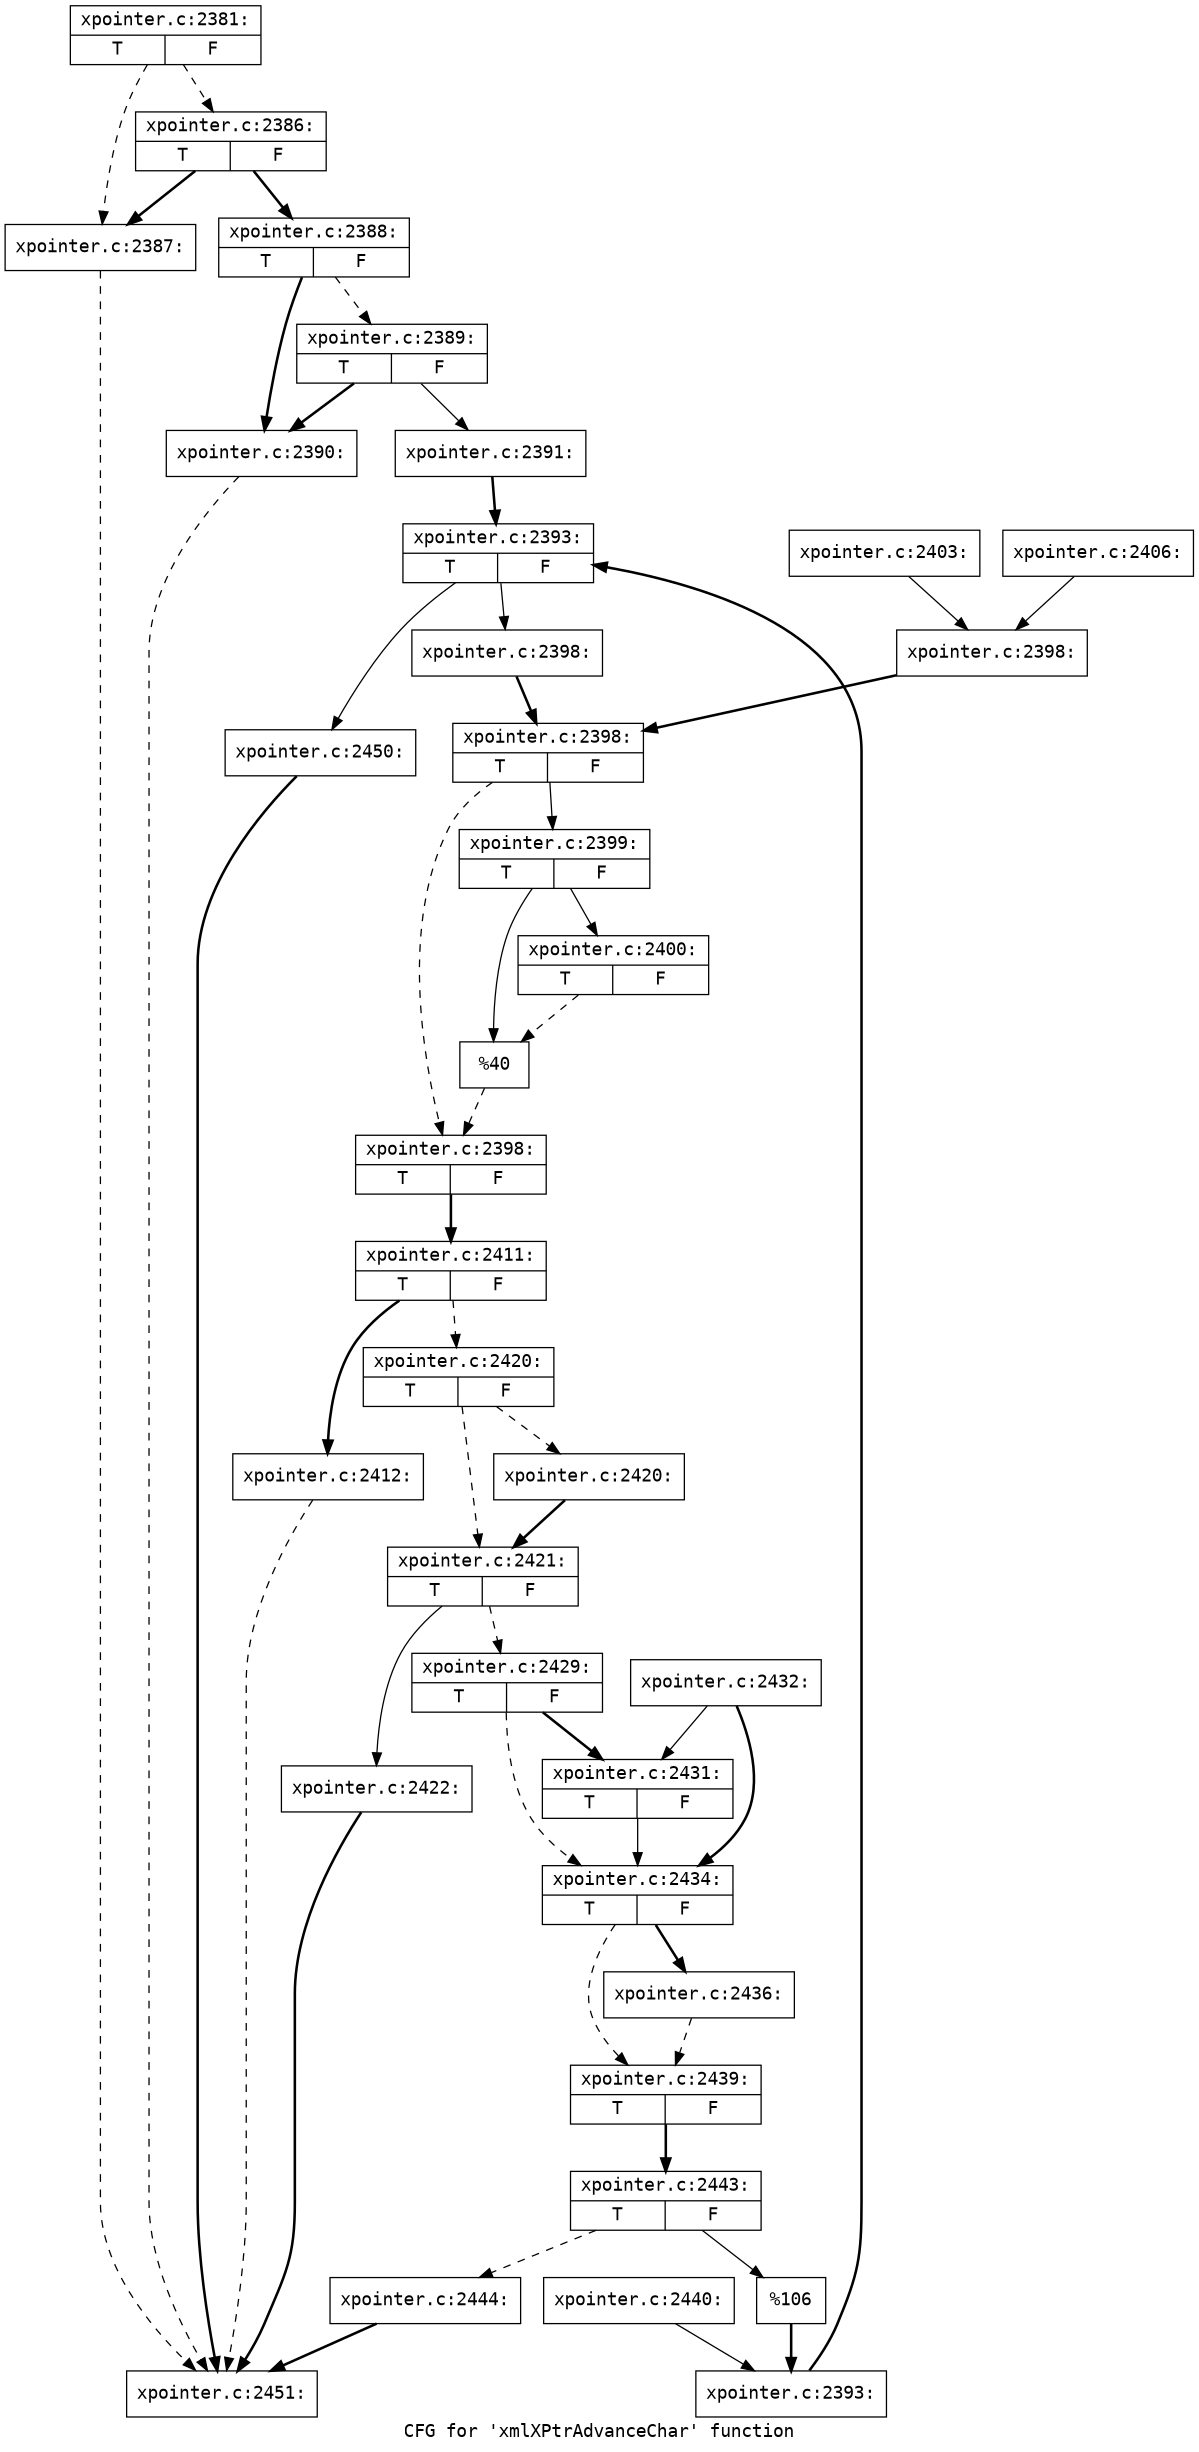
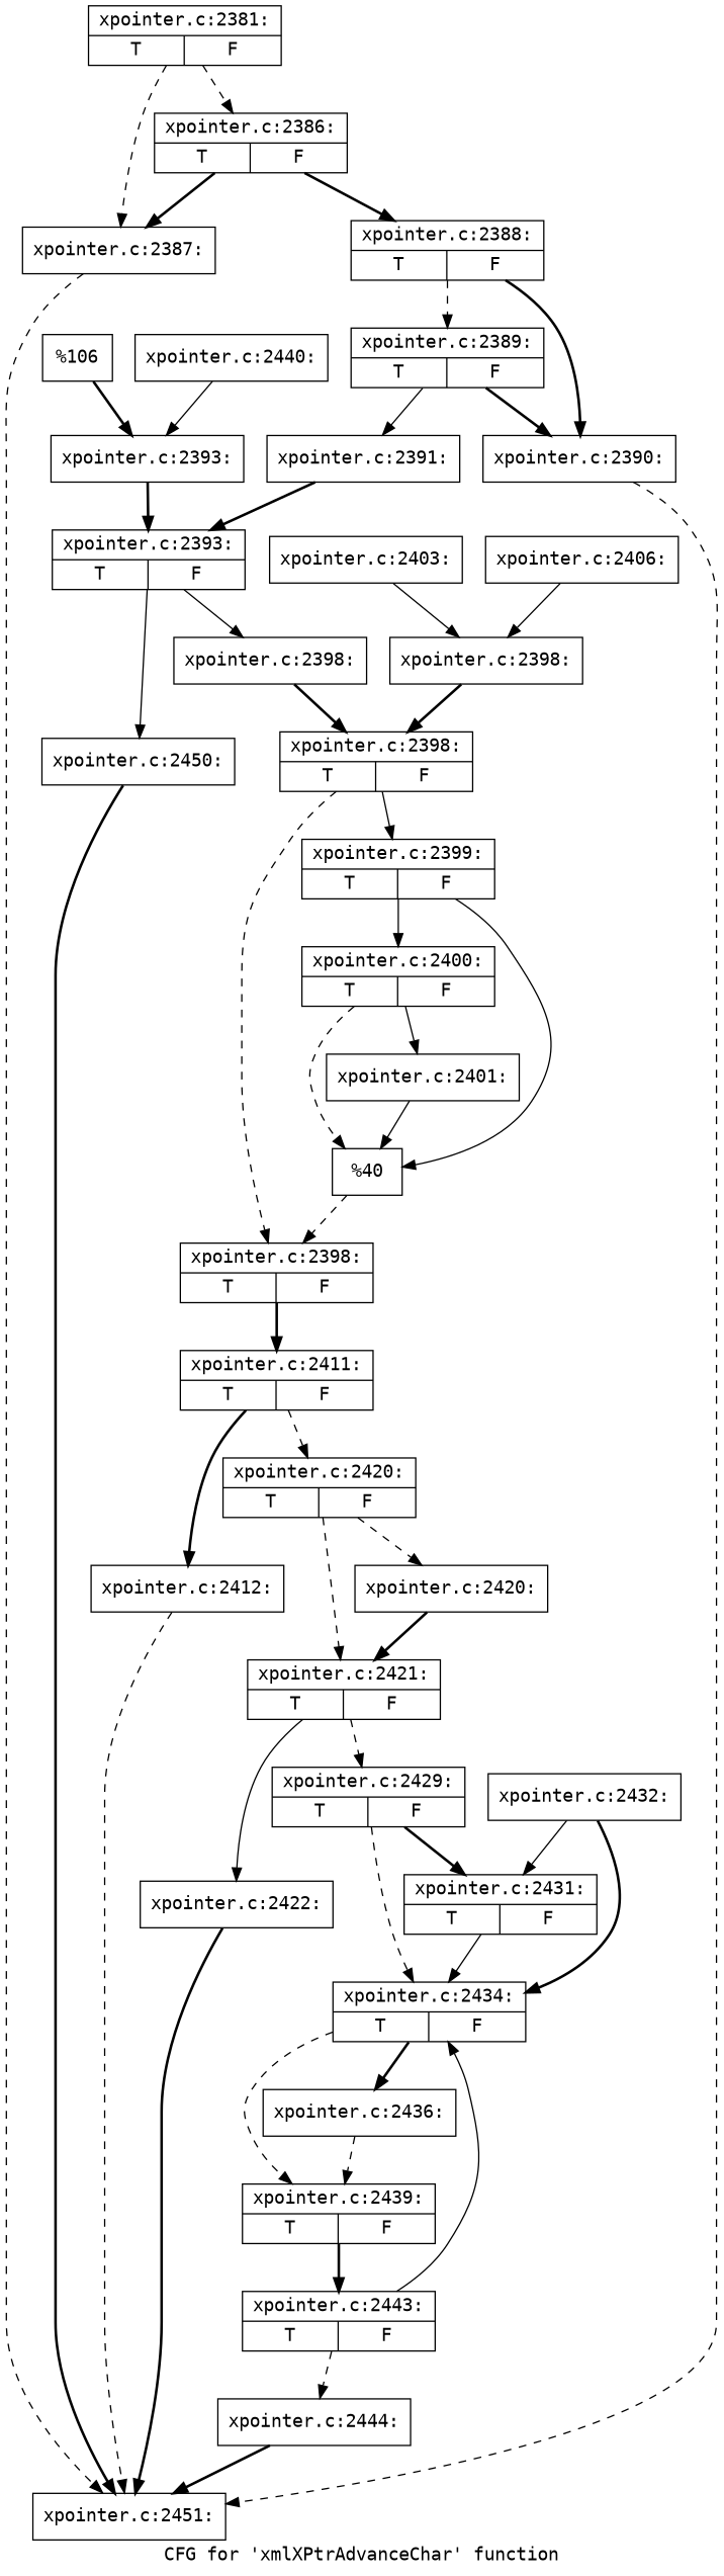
  digraph {
    fontname="DejaVu Sans Mono"
    label="CFG for 'xmlXPtrAdvanceChar' function"
    node [fontname="DejaVu Sans Mono" shape=record]
    edge [fontname="DejaVu Sans Mono" style=bold]
    n1 [label="{xpointer.c:2381:|{<s0>T|<s1>F}}"]
    n2 [label="{xpointer.c:2387:}"]
    n3 [label="{xpointer.c:2386:|{<s0>T|<s1>F}}"]
    n4 [label="{xpointer.c:2451:}"]
    n5 [label="{xpointer.c:2388:|{<s0>T|<s1>F}}"]
    n6 [label="{xpointer.c:2390:}"]
    n7 [label="{xpointer.c:2389:|{<s0>T|<s1>F}}"]
    n8 [label="{xpointer.c:2391:}"]
    n9 [label="{xpointer.c:2393:|{<s0>T|<s1>F}}"]
    n10 [label="{xpointer.c:2398:}"]
    n11 [label="{xpointer.c:2450:}"]
    n12 [label="{xpointer.c:2398:|{<s0>T|<s1>F}}"]
    n13 [label="{xpointer.c:2399:|{<s0>T|<s1>F}}"]
    n14 [label="{xpointer.c:2398:|{<s0>T|<s1>F}}"]
    n15 [label="{%40}"]
    n16 [label="{xpointer.c:2400:|{<s0>T|<s1>F}}"]
    n17 [label="{xpointer.c:2411:|{<s0>T|<s1>F}}"]
+   n18 [label="{xpointer.c:2401:}"]
    n19 [label="{xpointer.c:2412:}"]
    n20 [label="{xpointer.c:2420:|{<s0>T|<s1>F}}"]
    n21 [label="{xpointer.c:2403:}"]
    n22 [label="{xpointer.c:2398:}"]
    n23 [label="{xpointer.c:2406:}"]
    n24 [label="{xpointer.c:2420:}"]
    n25 [label="{xpointer.c:2421:|{<s0>T|<s1>F}}"]
    n26 [label="{xpointer.c:2422:}"]
    n27 [label="{xpointer.c:2429:|{<s0>T|<s1>F}}"]
    n28 [label="{xpointer.c:2431:|{<s0>T|<s1>F}}"]
    n29 [label="{xpointer.c:2434:|{<s0>T|<s1>F}}"]
    n30 [label="{xpointer.c:2436:}"]
    n31 [label="{xpointer.c:2439:|{<s0>T|<s1>F}}"]
    n32 [label="{xpointer.c:2432:}"]
    n33 [label="{xpointer.c:2443:|{<s0>T|<s1>F}}"]
    n34 [label="{xpointer.c:2440:}"]
    n35 [label="{xpointer.c:2393:}"]
    n36 [label="{xpointer.c:2444:}"]
    n37 [label="{%106}"]
    n1 -> n2 [style=dashed]
    n1 -> n3 [style=dashed]
    n2 -> n4 [style=dashed]
    n3 -> n2
    n3 -> n5
    n5 -> n6
    n5 -> n7 [style=dashed]
    n6 -> n4 [style=dashed]
    n7 -> n6
    n7 -> n8 [style=solid]
    n8 -> n9
    n9 -> n10 [style=solid]
    n9 -> n11 [style=solid]
    n10 -> n12
    n11 -> n4
    n12 -> n13 [style=solid]
    n12 -> n14 [style=dashed]
    n13 -> n15 [style=solid]
    n13 -> n16 [style=solid]
    n14 -> n17
    n15 -> n14 [style=dashed]
    n16 -> n15 [style=dashed]
+   n16 -> n18 [style=solid]
    n17 -> n19
    n17 -> n20 [style=dashed]
+   n18 -> n15 [style=solid]
    n19 -> n4 [style=dashed]
    n20 -> n24 [style=dashed]
    n20 -> n25 [style=dashed]
    n21 -> n22 [style=solid]
    n22 -> n12
    n23 -> n22 [style=solid]
    n24 -> n25
    n25 -> n26 [style=solid]
    n25 -> n27 [style=dashed]
    n26 -> n4
    n27 -> n28
    n27 -> n29 [style=dashed]
    n28 -> n29 [style=solid]
    n29 -> n30
    n29 -> n31 [style=dashed]
    n30 -> n31 [style=dashed]
    n31 -> n33
    n32 -> n28 [style=solid]
    n32 -> n29
    n33 -> n36 [style=dashed]
-   n33 -> n37 [style=solid]
+   n33 -> n29 [style=solid]
    n34 -> n35 [style=solid]
    n35 -> n9
    n36 -> n4
    n37 -> n35
  }
